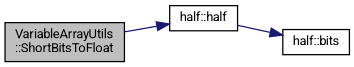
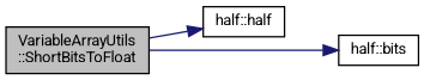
  digraph {
    fontname=Roboto
    rankdir=LR
    node [color=black fontname=Roboto fontsize=10 shape=record]
    edge [color=midnightblue fontname=Roboto fontsize=10 labelfontname=FreeSans labelfontsize=10 style=solid]
    n1 [fillcolor=grey75 fontcolor=black height=0.2 label="VariableArrayUtils\l::ShortBitsToFloat" style=filled width=0.4]
    n2 [height=0.2 label="half::half" width=0.4]
    n3 [height=0.2 label="half::bits" width=0.4]
    n1 -> n2
-   n2 -> n3
+   n1 -> n3
  }
